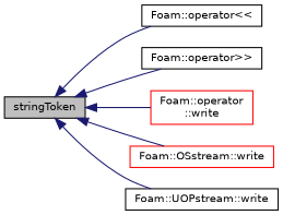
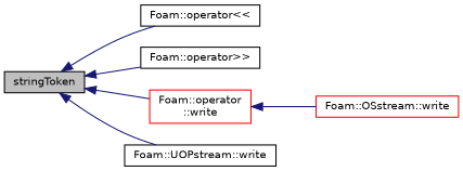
  digraph {
    rankdir=LR
    node [color=black fontname=Helvetica fontsize=10 shape=record]
    edge [color=midnightblue dir=back fontname=Helvetica fontsize=10 labelfontname=Helvetica labelfontsize=10 style=solid]
    n1 [fillcolor=grey75 fontcolor=black height=0.2 label=stringToken style=filled width=0.4]
    n2 [height=0.2 label="Foam::operator\<\<" width=0.4]
    n3 [height=0.2 label="Foam::operator\>\>" width=0.4]
    n4 [color=red height=0.2 label="Foam::operator\l::write" width=0.4]
    n5 [color=red height=0.2 label="Foam::OSstream::write" width=0.4]
    n6 [height=0.2 label="Foam::UOPstream::write" width=0.4]
    n1 -> n2
    n1 -> n3
    n1 -> n4
-   n1 -> n5
+   n4 -> n5
    n1 -> n6
  }
